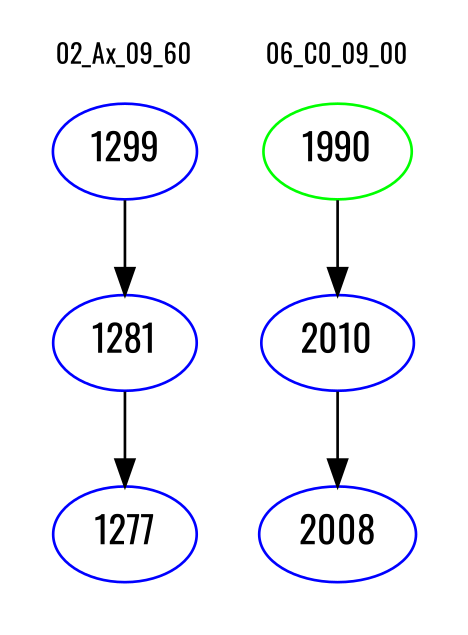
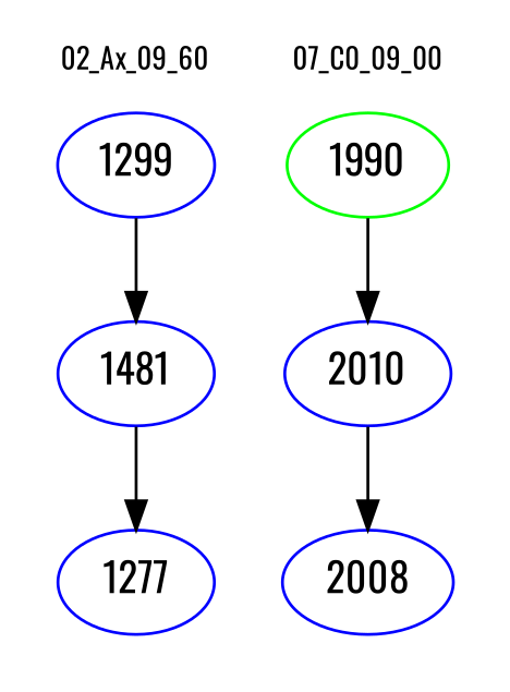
  digraph {
    fontname=Oswald
    node [color=blue fontname=Oswald]
    edge [color=black fontname=Oswald]
    n1 [label=1299]
-   n2 [label=1281]
+   n2 [label=1481]
    n3 [label=1277]
    n4 [color=green label=1990]
    n5 [label=2010]
    n6 [label=2008]
    subgraph cluster_1 {
      color=white
      fontsize=10
      label="02_Ax_09_60"
      n1
      n2
      n3
    }
    subgraph cluster_2 {
      color=white
      fontsize=10
-     label="06_C0_09_00"
+     label="07_C0_09_00"
      n4
      n5
      n6
    }
    n1 -> n2
    n2 -> n3
    n4 -> n5
    n5 -> n6
  }
